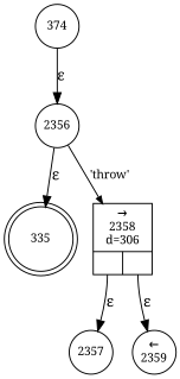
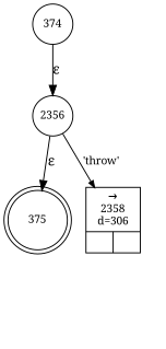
  digraph {
    fontname="Noto Serif"
    rankdir=TB
    node [fixedsize=true fontname="Noto Serif" fontsize=11 shape=circle peripheries=1]
    edge [fontname="Noto Serif"]
-   n1 [label=335 shape=doublecircle width=.6 peripheries=""]
+   n1 [label=375 shape=doublecircle width=.6 peripheries=""]
    n2 [label=2356 width=.55]
    n3 [fixedsize=false label="{&rarr;\n2358\nd=306|{<p0>|<p1>}}" shape=record]
-   n4 [label=2357 width=.55]
-   n5 [label="&larr;\n2359" width=.55]
    n6 [label=374 width=.55]
    n2 -> n1 [label="&epsilon;"]
    n2 -> n3 [arrowhead=normal arrowsize=.7 fontsize=11 label="'throw'"]
-   n3 -> n4 [label="&epsilon;" tailport=p0]
-   n3 -> n5 [label="&epsilon;" tailport=p1]
    n6 -> n2 [label="&epsilon;"]
  }
